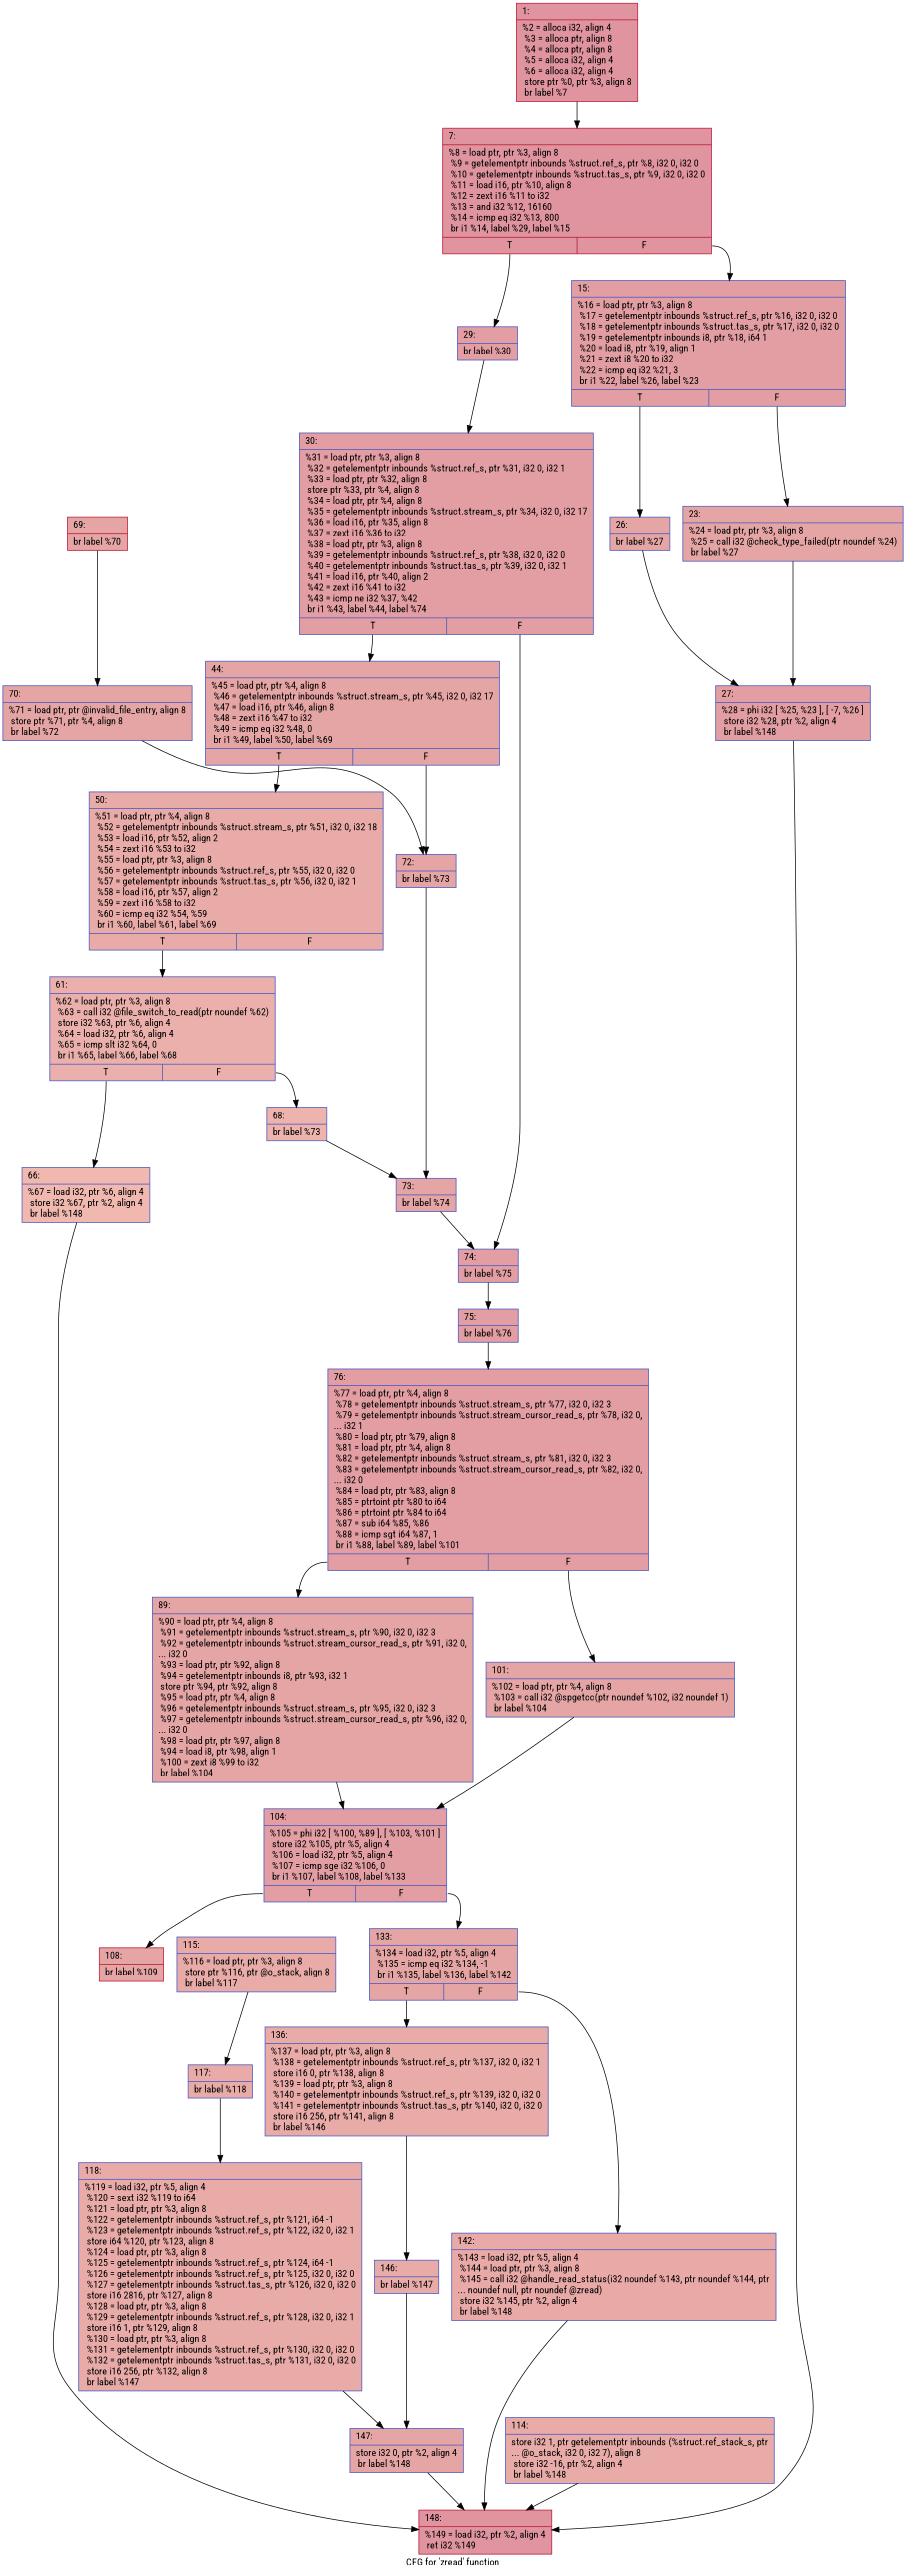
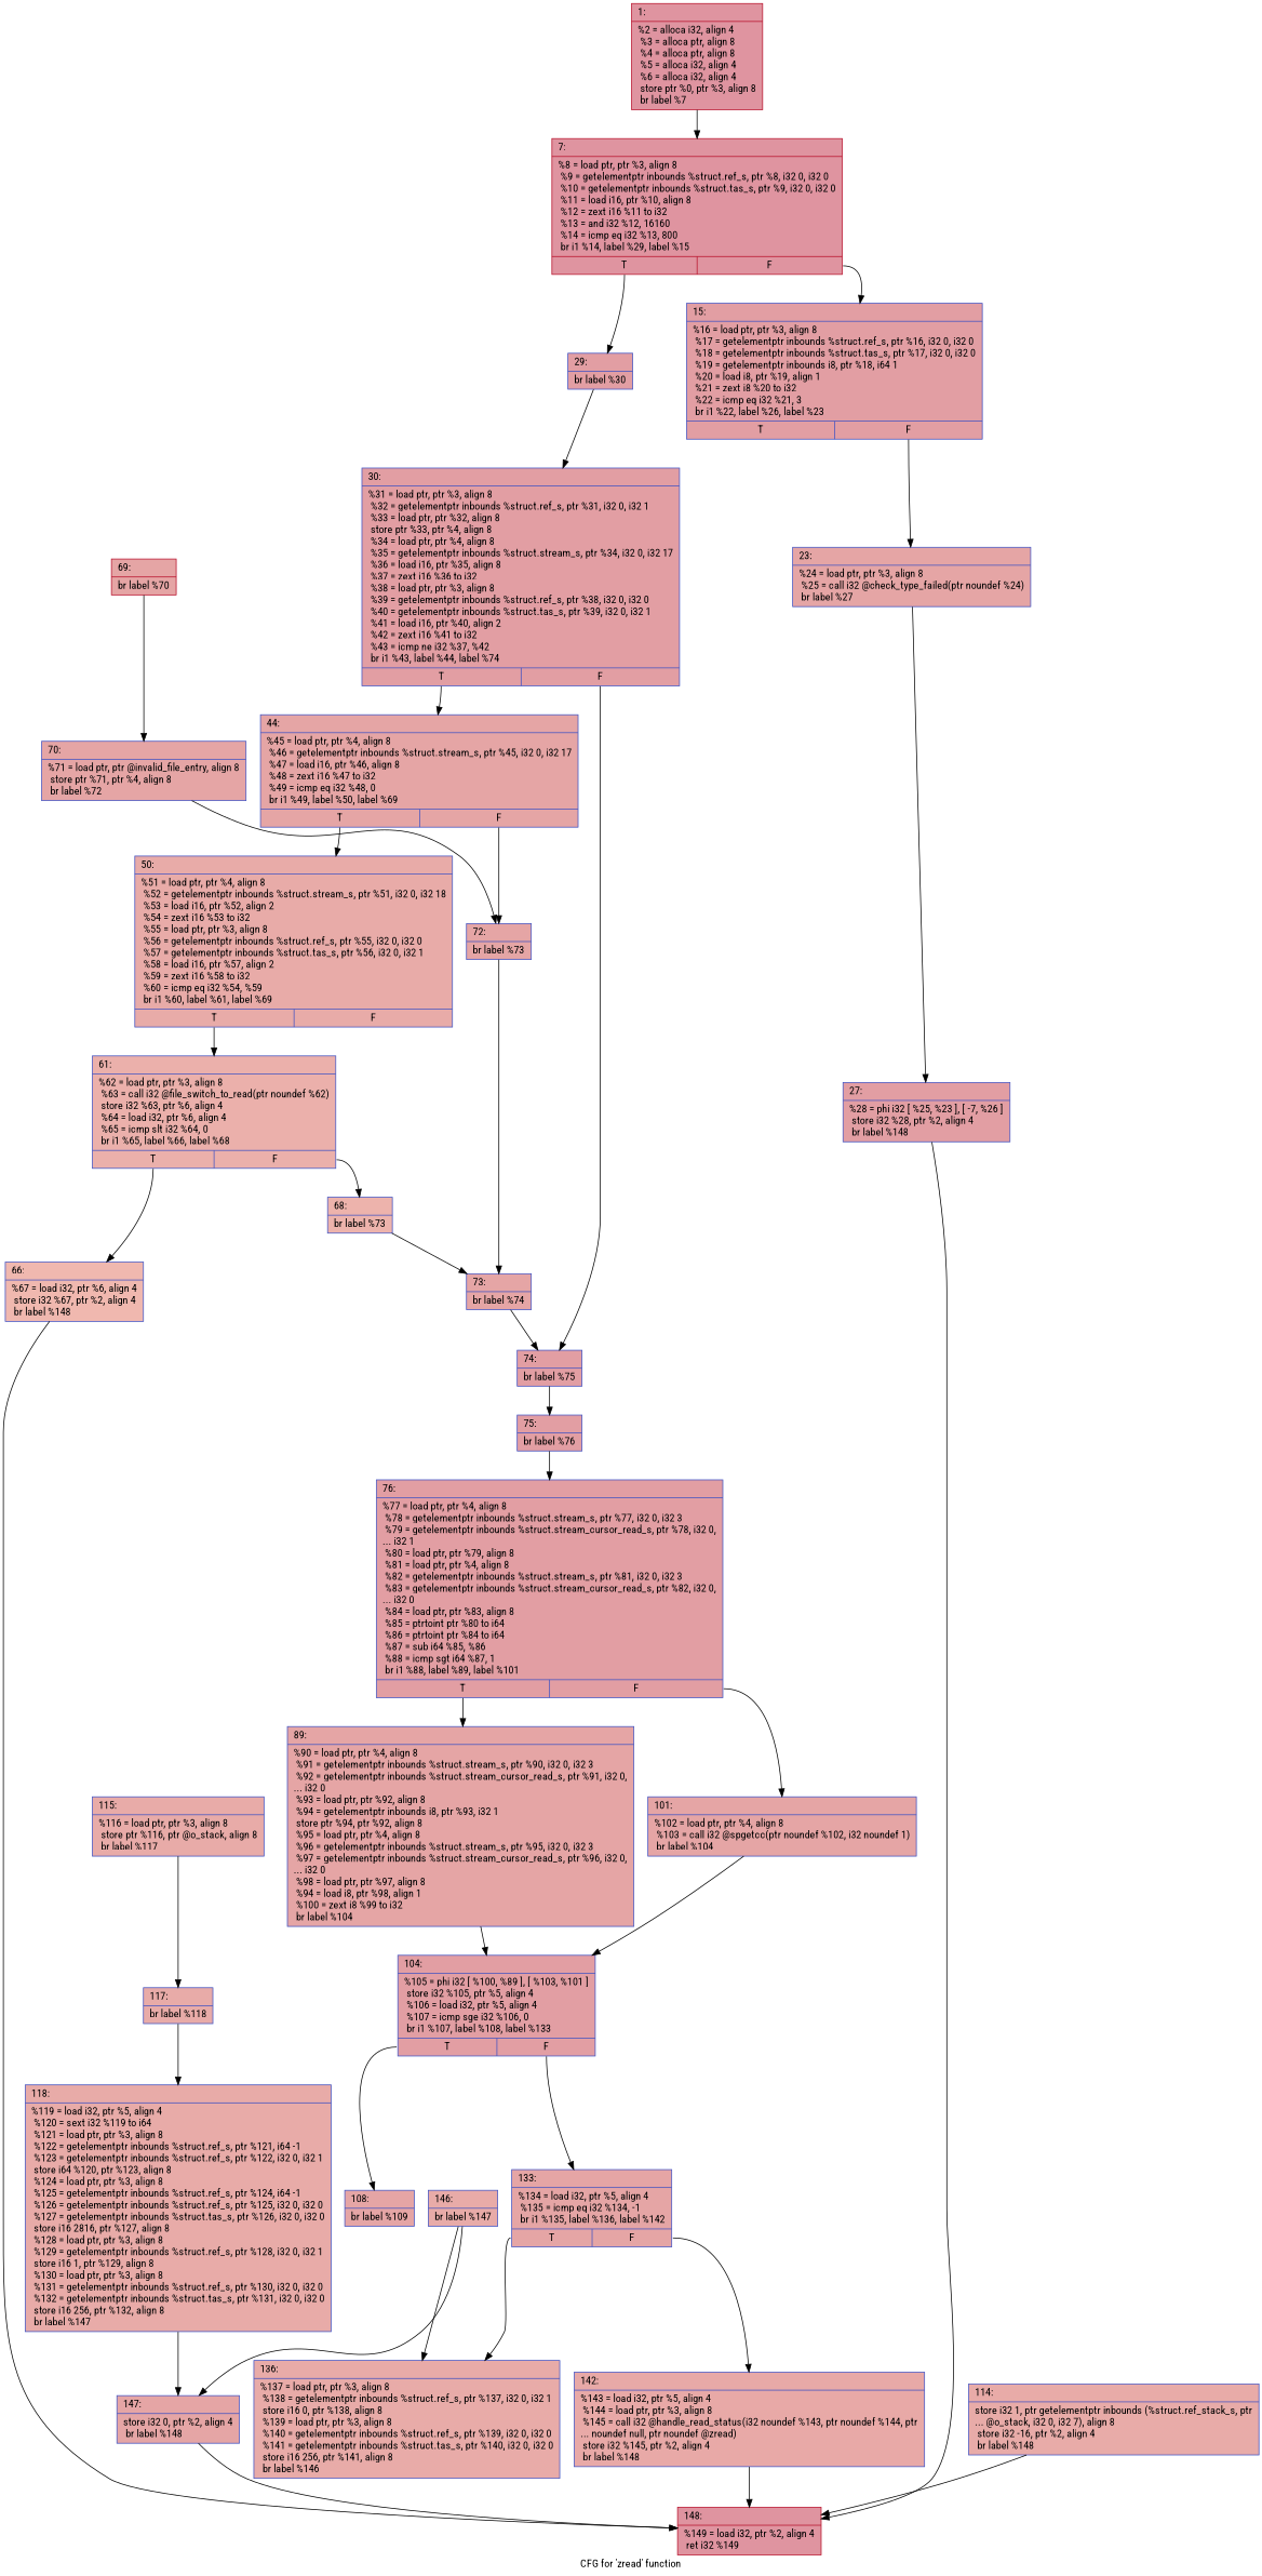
  digraph {
    fontname="Roboto Condensed"
    label="CFG for 'zread' function"
    node [color="#3d50c3ff" fillcolor="#c5333470" fontname="Roboto Condensed" shape=record style=filled]
    edge [fontname="Roboto Condensed"]
    n1 [color="#b70d28ff" fillcolor="#b70d2870" label="{1:\l|  %2 = alloca i32, align 4\l  %3 = alloca ptr, align 8\l  %4 = alloca ptr, align 8\l  %5 = alloca i32, align 4\l  %6 = alloca i32, align 4\l  store ptr %0, ptr %3, align 8\l  br label %7\l}"]
    n2 [color="#b70d28ff" fillcolor="#b70d2870" label="{7:\l|  %8 = load ptr, ptr %3, align 8\l  %9 = getelementptr inbounds %struct.ref_s, ptr %8, i32 0, i32 0\l  %10 = getelementptr inbounds %struct.tas_s, ptr %9, i32 0, i32 0\l  %11 = load i16, ptr %10, align 8\l  %12 = zext i16 %11 to i32\l  %13 = and i32 %12, 16160\l  %14 = icmp eq i32 %13, 800\l  br i1 %14, label %29, label %15\l|{<s0>T|<s1>F}}"]
    n3 [fillcolor="#be242e70" label="{29:\l|  br label %30\l}"]
    n4 [fillcolor="#be242e70" label="{15:\l|  %16 = load ptr, ptr %3, align 8\l  %17 = getelementptr inbounds %struct.ref_s, ptr %16, i32 0, i32 0\l  %18 = getelementptr inbounds %struct.tas_s, ptr %17, i32 0, i32 0\l  %19 = getelementptr inbounds i8, ptr %18, i64 1\l  %20 = load i8, ptr %19, align 1\l  %21 = zext i8 %20 to i32\l  %22 = icmp eq i32 %21, 3\l  br i1 %22, label %26, label %23\l|{<s0>T|<s1>F}}"]
    n5 [fillcolor="#be242e70" label="{30:\l|  %31 = load ptr, ptr %3, align 8\l  %32 = getelementptr inbounds %struct.ref_s, ptr %31, i32 0, i32 1\l  %33 = load ptr, ptr %32, align 8\l  store ptr %33, ptr %4, align 8\l  %34 = load ptr, ptr %4, align 8\l  %35 = getelementptr inbounds %struct.stream_s, ptr %34, i32 0, i32 17\l  %36 = load i16, ptr %35, align 8\l  %37 = zext i16 %36 to i32\l  %38 = load ptr, ptr %3, align 8\l  %39 = getelementptr inbounds %struct.ref_s, ptr %38, i32 0, i32 0\l  %40 = getelementptr inbounds %struct.tas_s, ptr %39, i32 0, i32 1\l  %41 = load i16, ptr %40, align 2\l  %42 = zext i16 %41 to i32\l  %43 = icmp ne i32 %37, %42\l  br i1 %43, label %44, label %74\l|{<s0>T|<s1>F}}"]
-   n6 [label="{26:\l|  br label %27\l}"]
    n7 [label="{23:\l|  %24 = load ptr, ptr %3, align 8\l  %25 = call i32 @check_type_failed(ptr noundef %24)\l  br label %27\l}"]
    n8 [label="{44:\l|  %45 = load ptr, ptr %4, align 8\l  %46 = getelementptr inbounds %struct.stream_s, ptr %45, i32 0, i32 17\l  %47 = load i16, ptr %46, align 8\l  %48 = zext i16 %47 to i32\l  %49 = icmp eq i32 %48, 0\l  br i1 %49, label %50, label %69\l|{<s0>T|<s1>F}}"]
    n9 [fillcolor="#be242e70" label="{74:\l|  br label %75\l}"]
    n10 [fillcolor="#be242e70" label="{27:\l|  %28 = phi i32 [ %25, %23 ], [ -7, %26 ]\l  store i32 %28, ptr %2, align 4\l  br label %148\l}"]
    n11 [color="#b70d28ff" fillcolor="#b70d2870" label="{148:\l|  %149 = load i32, ptr %2, align 4\l  ret i32 %149\l}"]
    n12 [fillcolor="#cc403a70" label="{50:\l|  %51 = load ptr, ptr %4, align 8\l  %52 = getelementptr inbounds %struct.stream_s, ptr %51, i32 0, i32 18\l  %53 = load i16, ptr %52, align 2\l  %54 = zext i16 %53 to i32\l  %55 = load ptr, ptr %3, align 8\l  %56 = getelementptr inbounds %struct.ref_s, ptr %55, i32 0, i32 0\l  %57 = getelementptr inbounds %struct.tas_s, ptr %56, i32 0, i32 1\l  %58 = load i16, ptr %57, align 2\l  %59 = zext i16 %58 to i32\l  %60 = icmp eq i32 %54, %59\l  br i1 %60, label %61, label %69\l|{<s0>T|<s1>F}}"]
    n13 [label="{72:\l|  br label %73\l}"]
    n14 [fillcolor="#be242e70" label="{75:\l|  br label %76\l}"]
    n15 [fillcolor="#d24b4070" label="{61:\l|  %62 = load ptr, ptr %3, align 8\l  %63 = call i32 @file_switch_to_read(ptr noundef %62)\l  store i32 %63, ptr %6, align 4\l  %64 = load i32, ptr %6, align 4\l  %65 = icmp slt i32 %64, 0\l  br i1 %65, label %66, label %68\l|{<s0>T|<s1>F}}"]
    n16 [color="#b70d28ff" label="{69:\l|  br label %70\l}"]
    n17 [label="{70:\l|  %71 = load ptr, ptr @invalid_file_entry, align 8\l  store ptr %71, ptr %4, align 8\l  br label %72\l}"]
    n18 [fillcolor="#be242e70" label="{76:\l|  %77 = load ptr, ptr %4, align 8\l  %78 = getelementptr inbounds %struct.stream_s, ptr %77, i32 0, i32 3\l  %79 = getelementptr inbounds %struct.stream_cursor_read_s, ptr %78, i32 0,\l... i32 1\l  %80 = load ptr, ptr %79, align 8\l  %81 = load ptr, ptr %4, align 8\l  %82 = getelementptr inbounds %struct.stream_s, ptr %81, i32 0, i32 3\l  %83 = getelementptr inbounds %struct.stream_cursor_read_s, ptr %82, i32 0,\l... i32 0\l  %84 = load ptr, ptr %83, align 8\l  %85 = ptrtoint ptr %80 to i64\l  %86 = ptrtoint ptr %84 to i64\l  %87 = sub i64 %85, %86\l  %88 = icmp sgt i64 %87, 1\l  br i1 %88, label %89, label %101\l|{<s0>T|<s1>F}}"]
    n19 [fillcolor="#dc5d4a70" label="{66:\l|  %67 = load i32, ptr %6, align 4\l  store i32 %67, ptr %2, align 4\l  br label %148\l}"]
    n20 [fillcolor="#d6524470" label="{68:\l|  br label %73\l}"]
    n21 [label="{73:\l|  br label %74\l}"]
    n22 [label="{89:\l|  %90 = load ptr, ptr %4, align 8\l  %91 = getelementptr inbounds %struct.stream_s, ptr %90, i32 0, i32 3\l  %92 = getelementptr inbounds %struct.stream_cursor_read_s, ptr %91, i32 0,\l... i32 0\l  %93 = load ptr, ptr %92, align 8\l  %94 = getelementptr inbounds i8, ptr %93, i32 1\l  store ptr %94, ptr %92, align 8\l  %95 = load ptr, ptr %4, align 8\l  %96 = getelementptr inbounds %struct.stream_s, ptr %95, i32 0, i32 3\l  %97 = getelementptr inbounds %struct.stream_cursor_read_s, ptr %96, i32 0,\l... i32 0\l  %98 = load ptr, ptr %97, align 8\l  %94 = load i8, ptr %98, align 1\l  %100 = zext i8 %99 to i32\l  br label %104\l}"]
    n23 [label="{101:\l|  %102 = load ptr, ptr %4, align 8\l  %103 = call i32 @spgetcc(ptr noundef %102, i32 noundef 1)\l  br label %104\l}"]
    n24 [fillcolor="#be242e70" label="{104:\l|  %105 = phi i32 [ %100, %89 ], [ %103, %101 ]\l  store i32 %105, ptr %5, align 4\l  %106 = load i32, ptr %5, align 4\l  %107 = icmp sge i32 %106, 0\l  br i1 %107, label %108, label %133\l|{<s0>T|<s1>F}}"]
-   n25 [color="#b70d28ff" label="{108:\l|  br label %109\l}"]
+   n25 [label="{108:\l|  br label %109\l}"]
    n26 [label="{133:\l|  %134 = load i32, ptr %5, align 4\l  %135 = icmp eq i32 %134, -1\l  br i1 %135, label %136, label %142\l|{<s0>T|<s1>F}}"]
    n27 [fillcolor="#cc403a70" label="{136:\l|  %137 = load ptr, ptr %3, align 8\l  %138 = getelementptr inbounds %struct.ref_s, ptr %137, i32 0, i32 1\l  store i16 0, ptr %138, align 8\l  %139 = load ptr, ptr %3, align 8\l  %140 = getelementptr inbounds %struct.ref_s, ptr %139, i32 0, i32 0\l  %141 = getelementptr inbounds %struct.tas_s, ptr %140, i32 0, i32 0\l  store i16 256, ptr %141, align 8\l  br label %146\l}"]
    n28 [fillcolor="#ca3b3770" label="{142:\l|  %143 = load i32, ptr %5, align 4\l  %144 = load ptr, ptr %3, align 8\l  %145 = call i32 @handle_read_status(i32 noundef %143, ptr noundef %144, ptr\l... noundef null, ptr noundef @zread)\l  store i32 %145, ptr %2, align 4\l  br label %148\l}"]
    n29 [fillcolor="#cc403a70" label="{146:\l|  br label %147\l}"]
    n30 [fillcolor="#cc403a70" label="{114:\l|  store i32 1, ptr getelementptr inbounds (%struct.ref_stack_s, ptr\l... @o_stack, i32 0, i32 7), align 8\l  store i32 -16, ptr %2, align 4\l  br label %148\l}"]
    n31 [fillcolor="#cc403a70" label="{115:\l|  %116 = load ptr, ptr %3, align 8\l  store ptr %116, ptr @o_stack, align 8\l  br label %117\l}"]
    n32 [fillcolor="#cc403a70" label="{117:\l|  br label %118\l}"]
    n33 [fillcolor="#cc403a70" label="{118:\l|  %119 = load i32, ptr %5, align 4\l  %120 = sext i32 %119 to i64\l  %121 = load ptr, ptr %3, align 8\l  %122 = getelementptr inbounds %struct.ref_s, ptr %121, i64 -1\l  %123 = getelementptr inbounds %struct.ref_s, ptr %122, i32 0, i32 1\l  store i64 %120, ptr %123, align 8\l  %124 = load ptr, ptr %3, align 8\l  %125 = getelementptr inbounds %struct.ref_s, ptr %124, i64 -1\l  %126 = getelementptr inbounds %struct.ref_s, ptr %125, i32 0, i32 0\l  %127 = getelementptr inbounds %struct.tas_s, ptr %126, i32 0, i32 0\l  store i16 2816, ptr %127, align 8\l  %128 = load ptr, ptr %3, align 8\l  %129 = getelementptr inbounds %struct.ref_s, ptr %128, i32 0, i32 1\l  store i16 1, ptr %129, align 8\l  %130 = load ptr, ptr %3, align 8\l  %131 = getelementptr inbounds %struct.ref_s, ptr %130, i32 0, i32 0\l  %132 = getelementptr inbounds %struct.tas_s, ptr %131, i32 0, i32 0\l  store i16 256, ptr %132, align 8\l  br label %147\l}"]
    n34 [label="{147:\l|  store i32 0, ptr %2, align 4\l  br label %148\l}"]
    n1 -> n2
    n2 -> n3 [tailport=s0]
    n2 -> n4 [tailport=s1]
    n3 -> n5
-   n4 -> n6 [tailport=s0]
    n4 -> n7 [tailport=s1]
    n5 -> n8 [tailport=s0]
    n5 -> n9 [tailport=s1]
-   n6 -> n10
    n7 -> n10
    n8 -> n12 [tailport=s0]
    n8 -> n13 [tailport=s1]
    n9 -> n14
    n10 -> n11
    n12 -> n15 [tailport=s0]
    n13 -> n21
    n14 -> n18
    n15 -> n19 [tailport=s0]
    n15 -> n20 [tailport=s1]
    n16 -> n17
    n17 -> n13
    n18 -> n22 [tailport=s0]
    n18 -> n23 [tailport=s1]
    n19 -> n11
    n20 -> n21
    n21 -> n9
    n22 -> n24
    n23 -> n24
    n24 -> n25 [tailport=s0]
    n24 -> n26 [tailport=s1]
    n26 -> n27 [tailport=s0]
    n26 -> n28 [tailport=s1]
-   n27 -> n29
+   n29 -> n27
    n28 -> n11
    n29 -> n34
    n30 -> n11
    n31 -> n32
    n32 -> n33
    n33 -> n34
    n34 -> n11
  }
